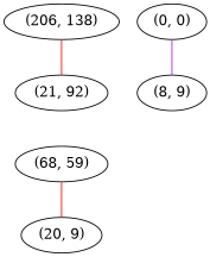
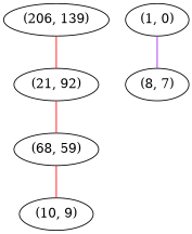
  graph {
    edge [color=red weight=1]
-   "(206, 138)"
+   "(206, 138)" [label="(206, 139)"]
    "(21, 92)"
    "(68, 59)"
-   "(20, 9)"
-   "(0, 0)"
-   "(8, 7)" [label="(8, 9)"]
+   "(20, 9)" [label="(10, 9)"]
+   "(0, 0)" [label="(1, 0)"]
+   "(8, 7)"
    "(206, 138)" -- "(21, 92)"
+   "(21, 92)" -- "(68, 59)"
    "(68, 59)" -- "(20, 9)"
    "(0, 0)" -- "(8, 7)" [color=purple weight=4]
  }
